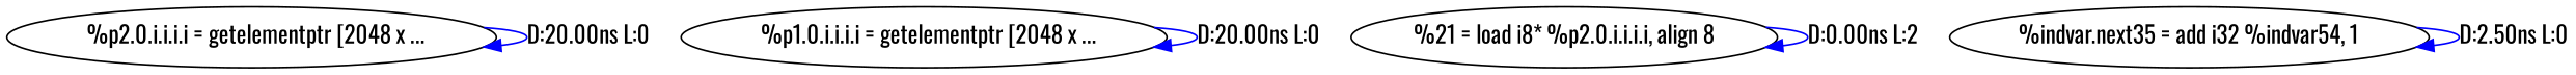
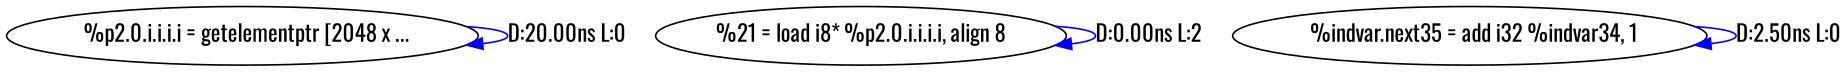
  digraph {
    fontname=Oswald
    node [fontname=Oswald]
    edge [color=blue fontname=Oswald]
    n1 [label="  %p2.0.i.i.i.i = getelementptr [2048 x ..."]
-   n2 [label="  %p1.0.i.i.i.i = getelementptr [2048 x ..."]
    n3 [label="%21 = load i8* %p2.0.i.i.i.i, align 8"]
-   n4 [label="%indvar.next35 = add i32 %indvar54, 1"]
+   n4 [label="  %indvar.next35 = add i32 %indvar34, 1"]
    n1 -> n1 [label="D:20.00ns L:0"]
-   n2 -> n2 [label="D:20.00ns L:0"]
    n3 -> n3 [label="D:0.00ns L:2"]
    n4 -> n4 [label="D:2.50ns L:0"]
  }
